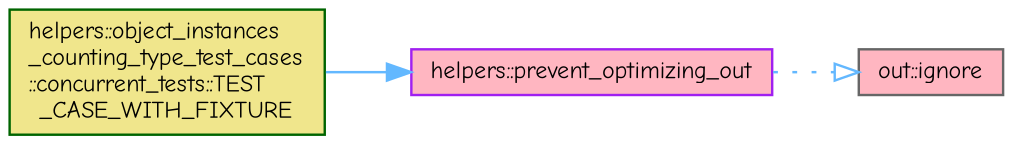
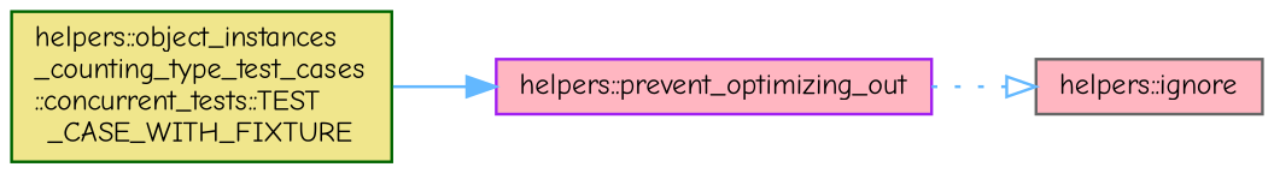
  digraph {
    rankdir=LR
    fontname="Comic Neue"
    node [fillcolor=lightpink fontname="Comic Neue" fontsize=10 shape=box style=filled]
    edge [color=steelblue1 fontname="Comic Neue" fontsize=10 labelfontname=Helvetica labelfontsize=10]
    n1 [color=darkgreen fillcolor=khaki fontcolor=black height=0.2 label="helpers::object_instances\l_counting_type_test_cases\l::concurrent_tests::TEST\l_CASE_WITH_FIXTURE" width=0.4]
    n2 [color=purple height=0.2 label="helpers::prevent_optimizing_out" width=0.4]
-   n3 [color=gray40 height=0.2 label="out::ignore" width=0.4]
+   n3 [color=gray40 height=0.2 label="helpers::ignore" width=0.4]
    n1 -> n2 [style=solid arrowhead=normal]
    n2 -> n3 [style=dotted arrowhead=onormal]
  }
